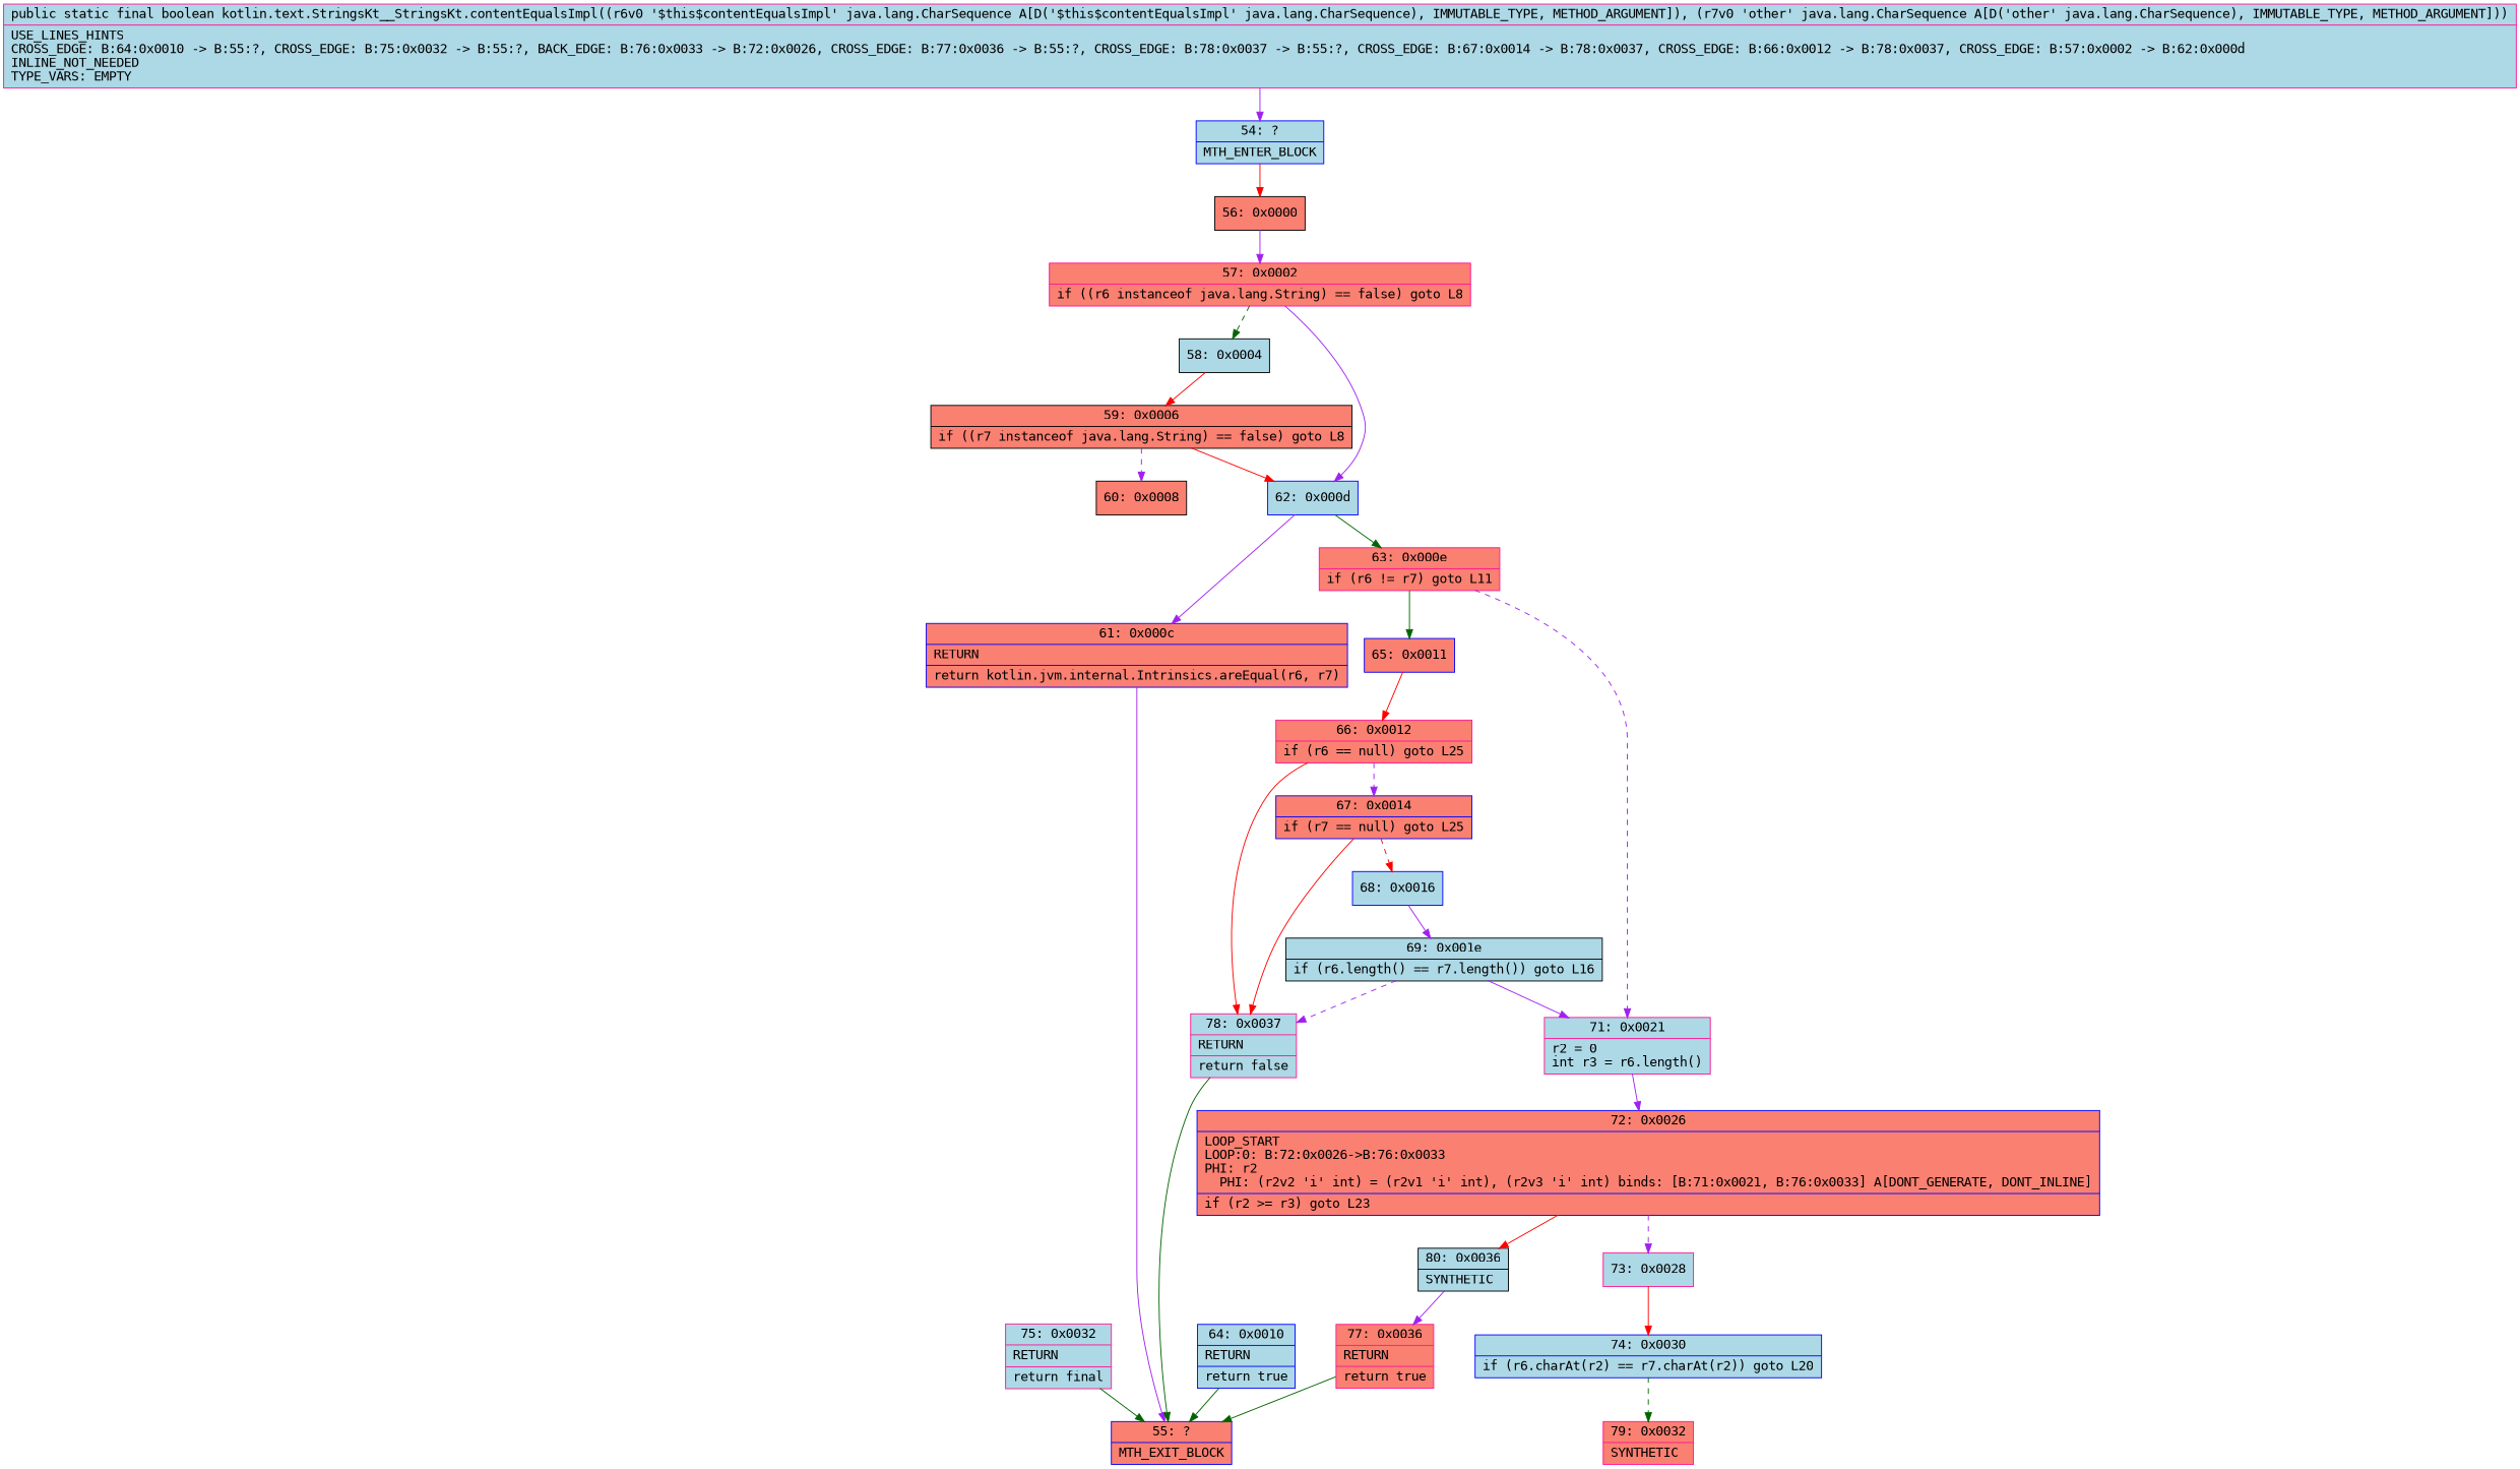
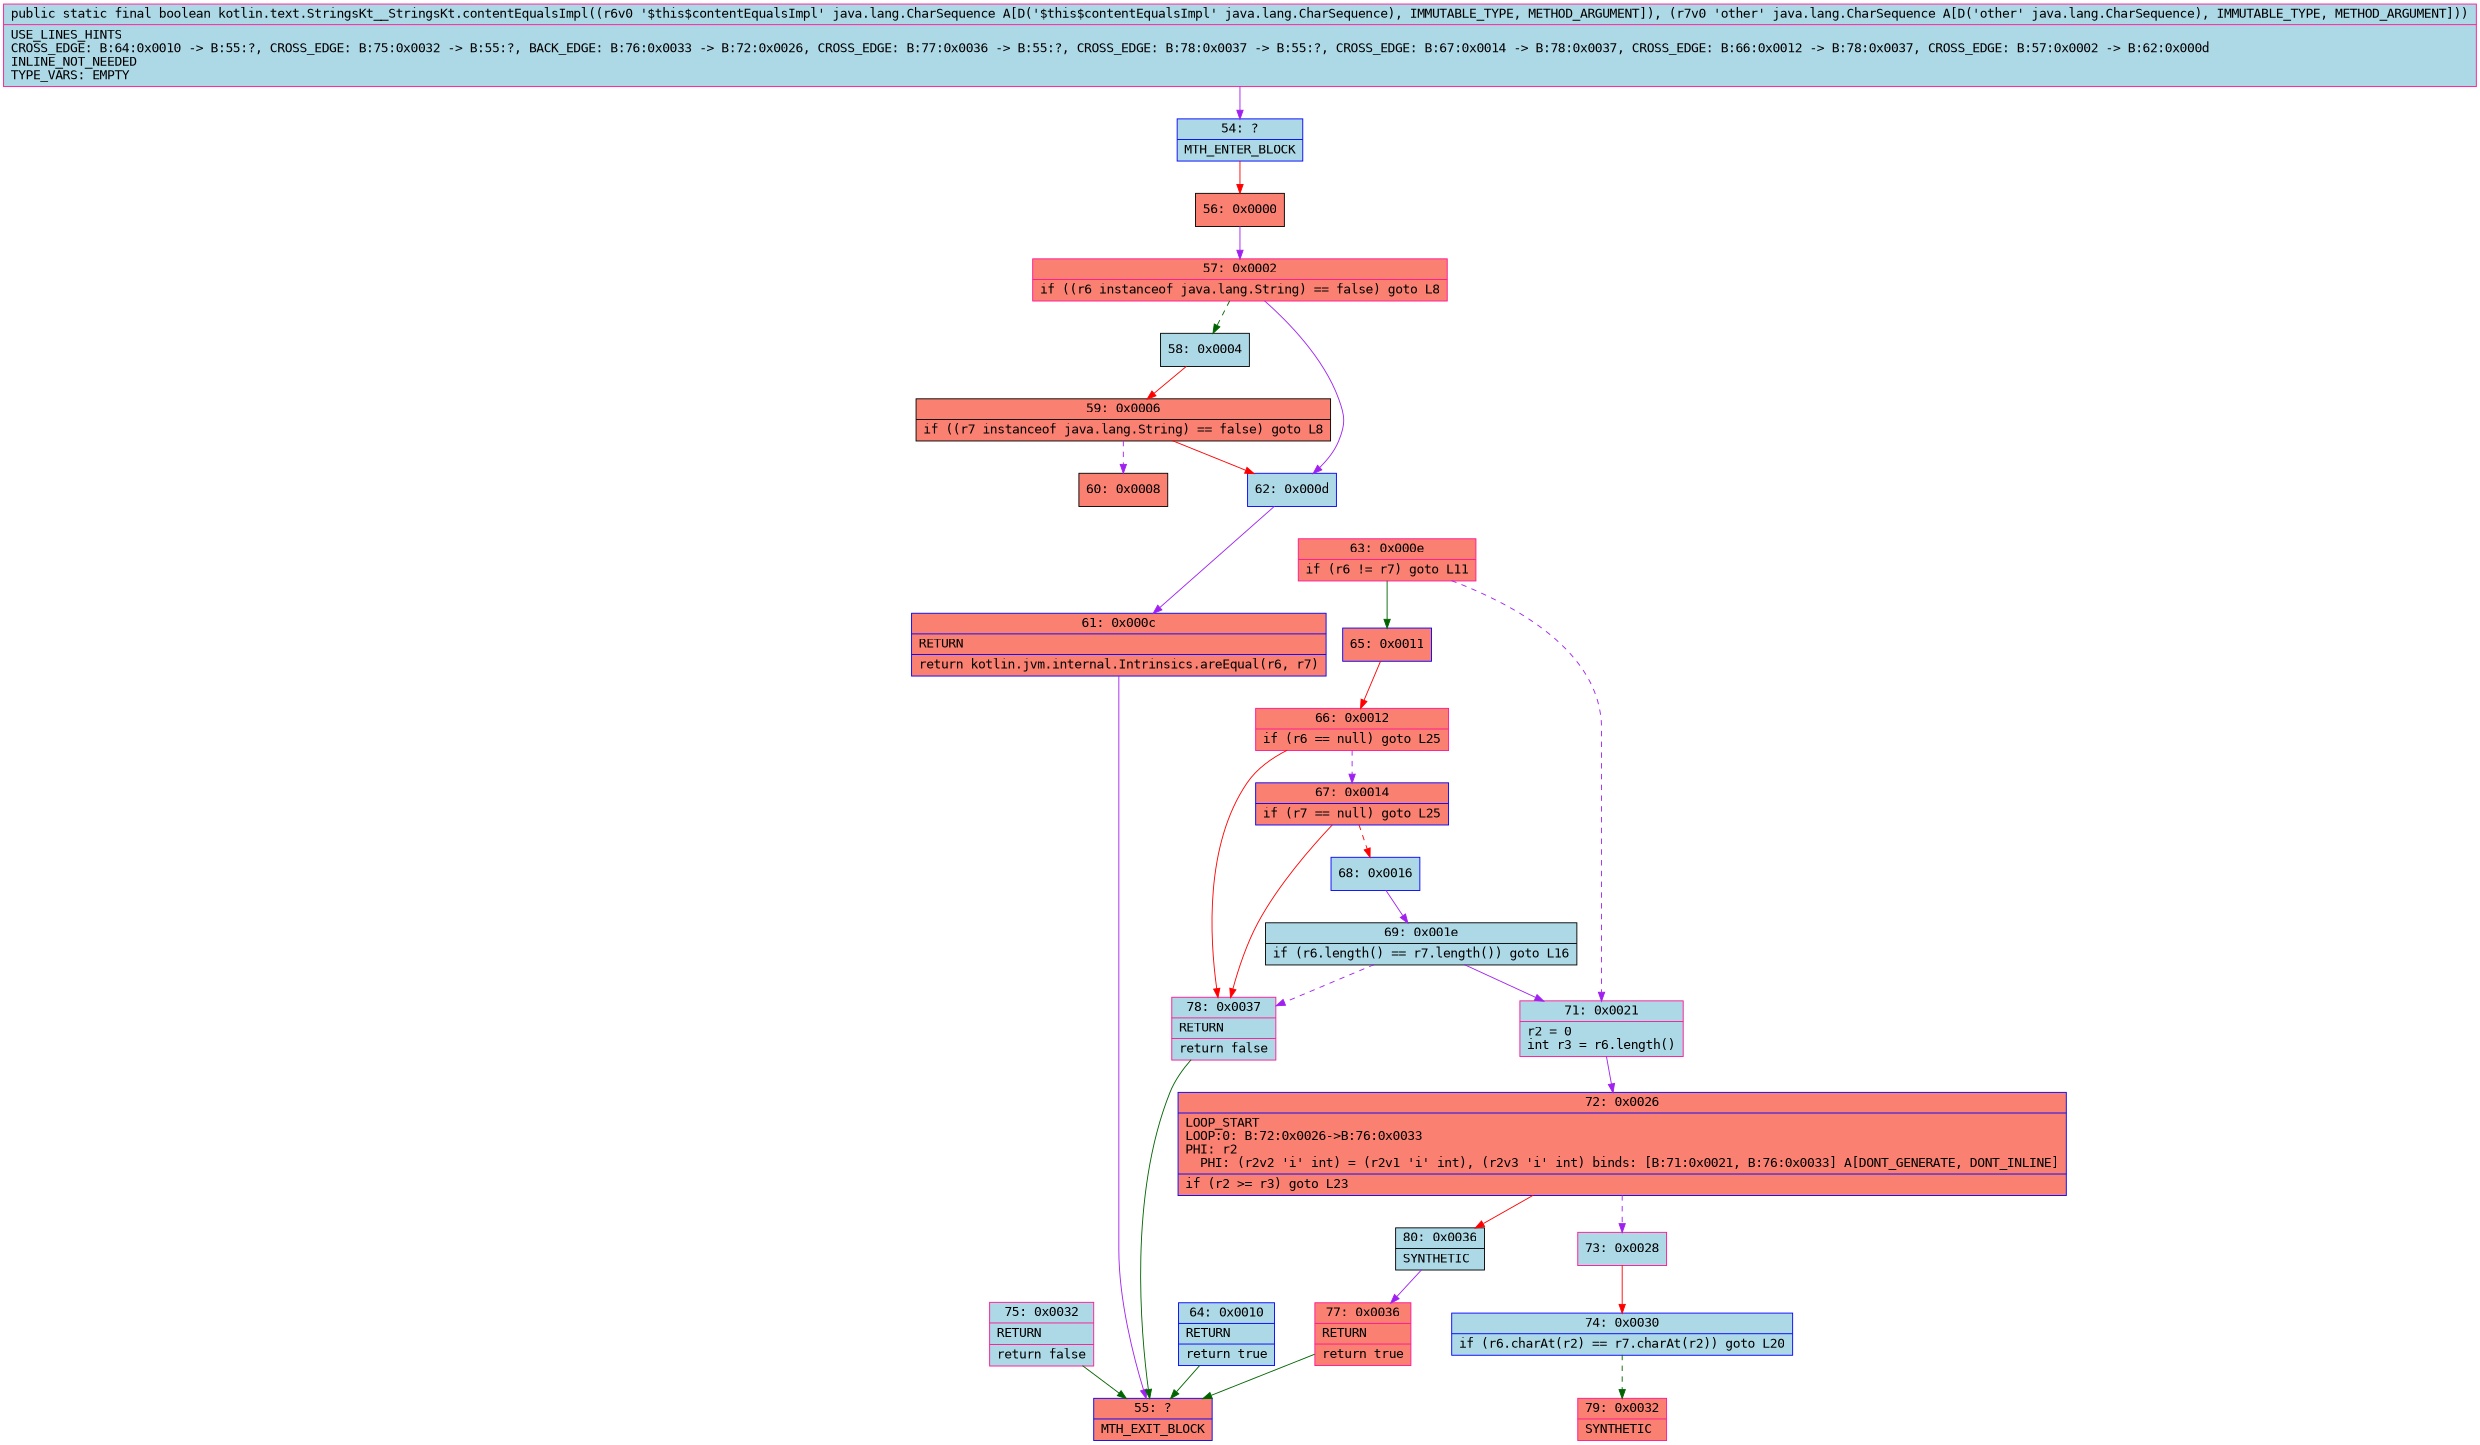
  digraph {
    fontname="DejaVu Sans Mono"
    node [color=blue fillcolor=lightblue fontname="DejaVu Sans Mono" shape=record style=filled]
    edge [color=purple fontname="DejaVu Sans Mono"]
    n1 [label="{54\:\ ?|MTH_ENTER_BLOCK\l}"]
    n2 [color=black fillcolor=salmon label="{56\:\ 0x0000}"]
    n3 [color=deeppink fillcolor=salmon label="{57\:\ 0x0002|if ((r6 instanceof java.lang.String) == false) goto L8\l}"]
    n4 [color=black label="{58\:\ 0x0004}"]
    n5 [label="{62\:\ 0x000d}"]
    n6 [color=black fillcolor=salmon label="{59\:\ 0x0006|if ((r7 instanceof java.lang.String) == false) goto L8\l}"]
    n7 [fillcolor=salmon label="{61\:\ 0x000c|RETURN\l|return kotlin.jvm.internal.Intrinsics.areEqual(r6, r7)\l}"]
    n8 [color=deeppink fillcolor=salmon label="{63\:\ 0x000e|if (r6 != r7) goto L11\l}"]
    n9 [color=black fillcolor=salmon label="{60\:\ 0x0008}"]
    n10 [fillcolor=salmon label="{55\:\ ?|MTH_EXIT_BLOCK\l}"]
    n11 [fillcolor=salmon label="{65\:\ 0x0011}"]
    n12 [color=deeppink label="{71\:\ 0x0021|r2 = 0\lint r3 = r6.length()\l}"]
    n13 [label="{64\:\ 0x0010|RETURN\l|return true\l}"]
    n14 [color=deeppink fillcolor=salmon label="{66\:\ 0x0012|if (r6 == null) goto L25\l}"]
    n15 [fillcolor=salmon label="{67\:\ 0x0014|if (r7 == null) goto L25\l}"]
    n16 [color=deeppink label="{78\:\ 0x0037|RETURN\l|return false\l}"]
    n17 [label="{68\:\ 0x0016}"]
    n18 [color=black label="{69\:\ 0x001e|if (r6.length() == r7.length()) goto L16\l}"]
    n19 [fillcolor=salmon label="{72\:\ 0x0026|LOOP_START\lLOOP:0: B:72:0x0026\-\>B:76:0x0033\lPHI: r2 \l  PHI: (r2v2 'i' int) = (r2v1 'i' int), (r2v3 'i' int) binds: [B:71:0x0021, B:76:0x0033] A[DONT_GENERATE, DONT_INLINE]\l|if (r2 \>= r3) goto L23\l}"]
    n20 [color=deeppink label="{73\:\ 0x0028}"]
    n21 [color=black label="{80\:\ 0x0036|SYNTHETIC\l}"]
    n22 [label="{74\:\ 0x0030|if (r6.charAt(r2) == r7.charAt(r2)) goto L20\l}"]
    n23 [color=deeppink fillcolor=salmon label="{77\:\ 0x0036|RETURN\l|return true\l}"]
    n24 [color=deeppink fillcolor=salmon label="{79\:\ 0x0032|SYNTHETIC\l}"]
-   n25 [color=deeppink label="{75\:\ 0x0032|RETURN\l|return final\l}"]
+   n25 [color=deeppink label="{75\:\ 0x0032|RETURN\l|return false\l}"]
    n26 [color=deeppink label="{public static final boolean kotlin.text.StringsKt__StringsKt.contentEqualsImpl((r6v0 '$this$contentEqualsImpl' java.lang.CharSequence A[D('$this$contentEqualsImpl' java.lang.CharSequence), IMMUTABLE_TYPE, METHOD_ARGUMENT]), (r7v0 'other' java.lang.CharSequence A[D('other' java.lang.CharSequence), IMMUTABLE_TYPE, METHOD_ARGUMENT]))  | USE_LINES_HINTS\lCROSS_EDGE: B:64:0x0010 \-\> B:55:?, CROSS_EDGE: B:75:0x0032 \-\> B:55:?, BACK_EDGE: B:76:0x0033 \-\> B:72:0x0026, CROSS_EDGE: B:77:0x0036 \-\> B:55:?, CROSS_EDGE: B:78:0x0037 \-\> B:55:?, CROSS_EDGE: B:67:0x0014 \-\> B:78:0x0037, CROSS_EDGE: B:66:0x0012 \-\> B:78:0x0037, CROSS_EDGE: B:57:0x0002 \-\> B:62:0x000d\lINLINE_NOT_NEEDED\lTYPE_VARS: EMPTY\l}"]
    n1 -> n2 [color=red]
    n2 -> n3
    n3 -> n4 [color=darkgreen style=dashed]
    n3 -> n5
    n4 -> n6 [color=red]
    n5 -> n7
-   n5 -> n8 [color=darkgreen]
    n6 -> n5 [color=red]
    n6 -> n9 [style=dashed]
    n7 -> n10
    n8 -> n11 [color=darkgreen]
    n8 -> n12 [style=dashed]
    n11 -> n14 [color=red]
    n12 -> n19
    n13 -> n10 [color=darkgreen]
    n14 -> n15 [style=dashed]
    n14 -> n16 [color=red]
    n15 -> n16 [color=red]
    n15 -> n17 [color=red style=dashed]
    n16 -> n10 [color=darkgreen]
    n17 -> n18
    n18 -> n12
    n18 -> n16 [style=dashed]
    n19 -> n20 [style=dashed]
    n19 -> n21 [color=red]
    n20 -> n22 [color=red]
    n21 -> n23
    n22 -> n24 [color=darkgreen style=dashed]
    n23 -> n10 [color=darkgreen]
    n25 -> n10 [color=darkgreen]
    n26 -> n1
  }
